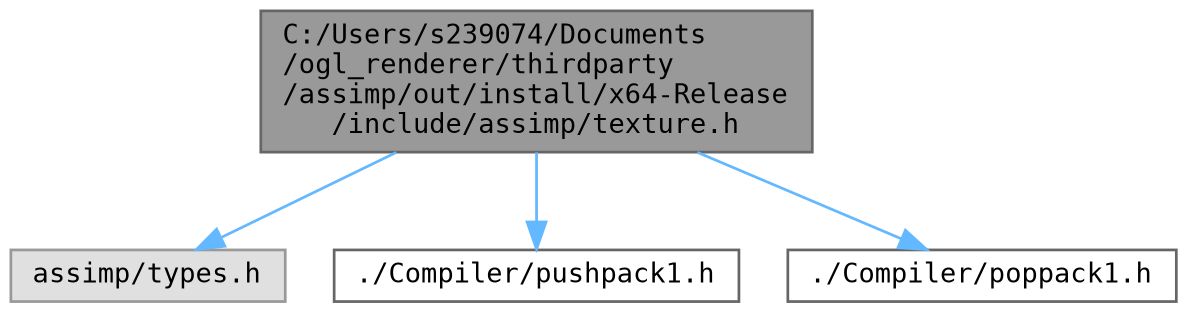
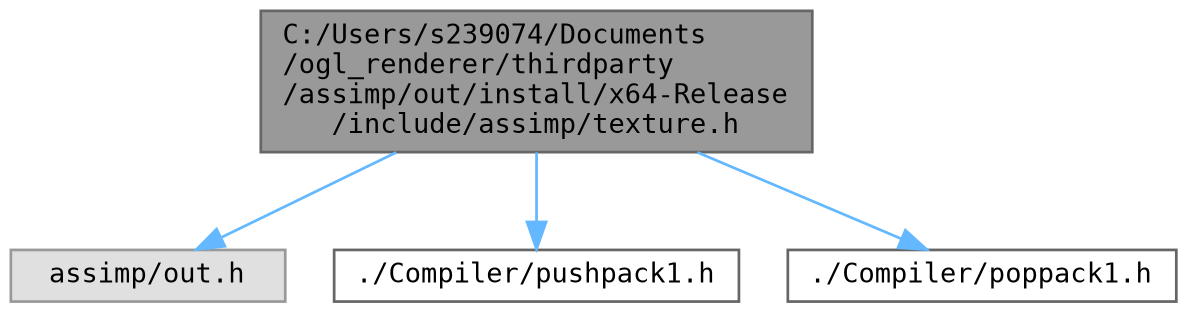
  digraph {
    node [color=grey40 fillcolor=white fontname=Terminal fontsize=10 shape=box style=filled]
    edge [color=steelblue1 fontname=Terminal fontsize=10 labelfontname=Helvetica labelfontsize=10 style=solid]
    n1 [color=gray40 fillcolor=grey60 fontcolor=black height=0.2 label="C:/Users/s239074/Documents\l/ogl_renderer/thirdparty\l/assimp/out/install/x64-Release\l/include/assimp/texture.h" width=0.4]
-   n2 [color=grey60 fillcolor="#E0E0E0" height=0.2 label="assimp/types.h" width=0.4]
+   n2 [color=grey60 fillcolor="#E0E0E0" height=0.2 label="assimp/out.h" width=0.4]
    n3 [height=0.2 label="./Compiler/pushpack1.h" width=0.4]
    n4 [height=0.2 label="./Compiler/poppack1.h" width=0.4]
    n1 -> n2
    n1 -> n3
    n1 -> n4
  }
